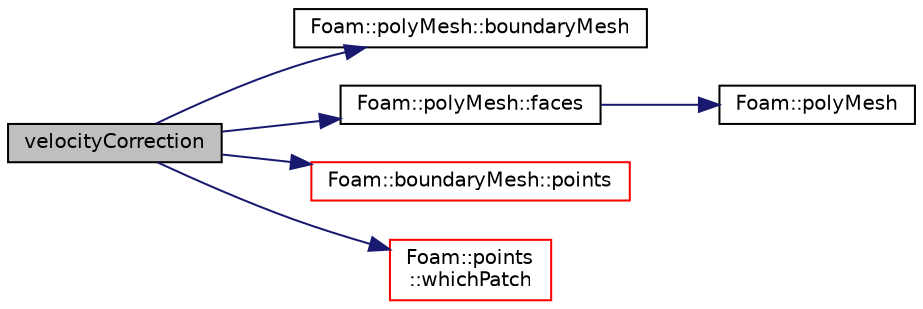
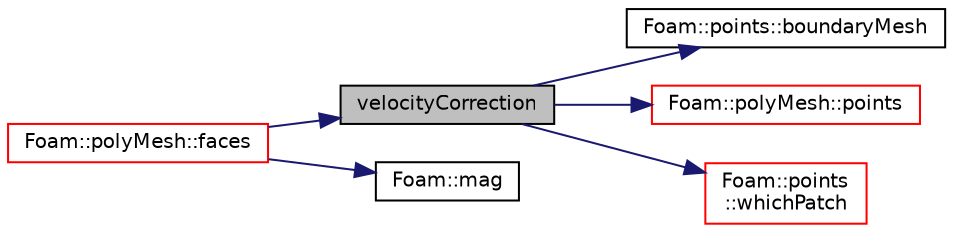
  digraph {
    rankdir=LR
    node [color=black fontname=Helvetica fontsize=10 shape=record]
    edge [color=midnightblue fontname=Helvetica fontsize=10 labelfontname=Helvetica labelfontsize=10 style=solid]
    n1 [fillcolor=grey75 fontcolor=black height=0.2 label=velocityCorrection style=filled width=0.4]
-   n2 [height=0.2 label="Foam::polyMesh::boundaryMesh" width=0.4]
-   n3 [height=0.2 label="Foam::polyMesh::faces" width=0.4]
-   n4 [color=red height=0.2 label="Foam::boundaryMesh::points" width=0.4]
+   n2 [height=0.2 label="Foam::points::boundaryMesh" width=0.4]
+   n3 [color=red height=0.2 label="Foam::polyMesh::faces" width=0.4]
+   n4 [color=red height=0.2 label="Foam::polyMesh::points" width=0.4]
    n5 [color=red height=0.2 label="Foam::points\l::whichPatch" width=0.4]
-   n6 [height=0.2 label="Foam::polyMesh" width=0.4]
+   n6 [height=0.2 label="Foam::mag" width=0.4]
    n1 -> n2
-   n1 -> n3
+   n3 -> n1
    n1 -> n4
    n1 -> n5
    n3 -> n6
  }
